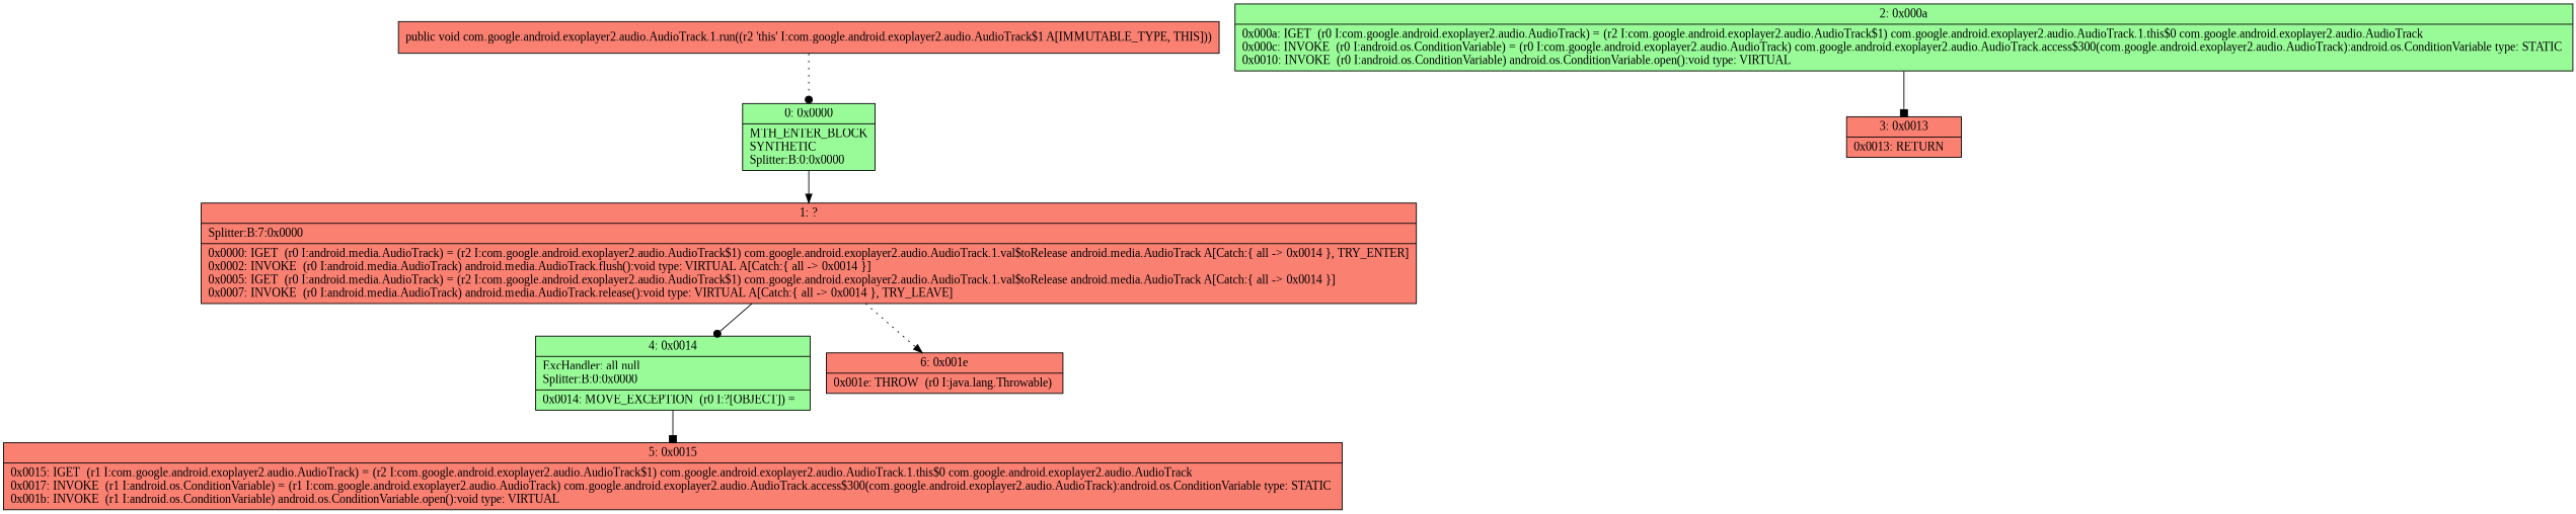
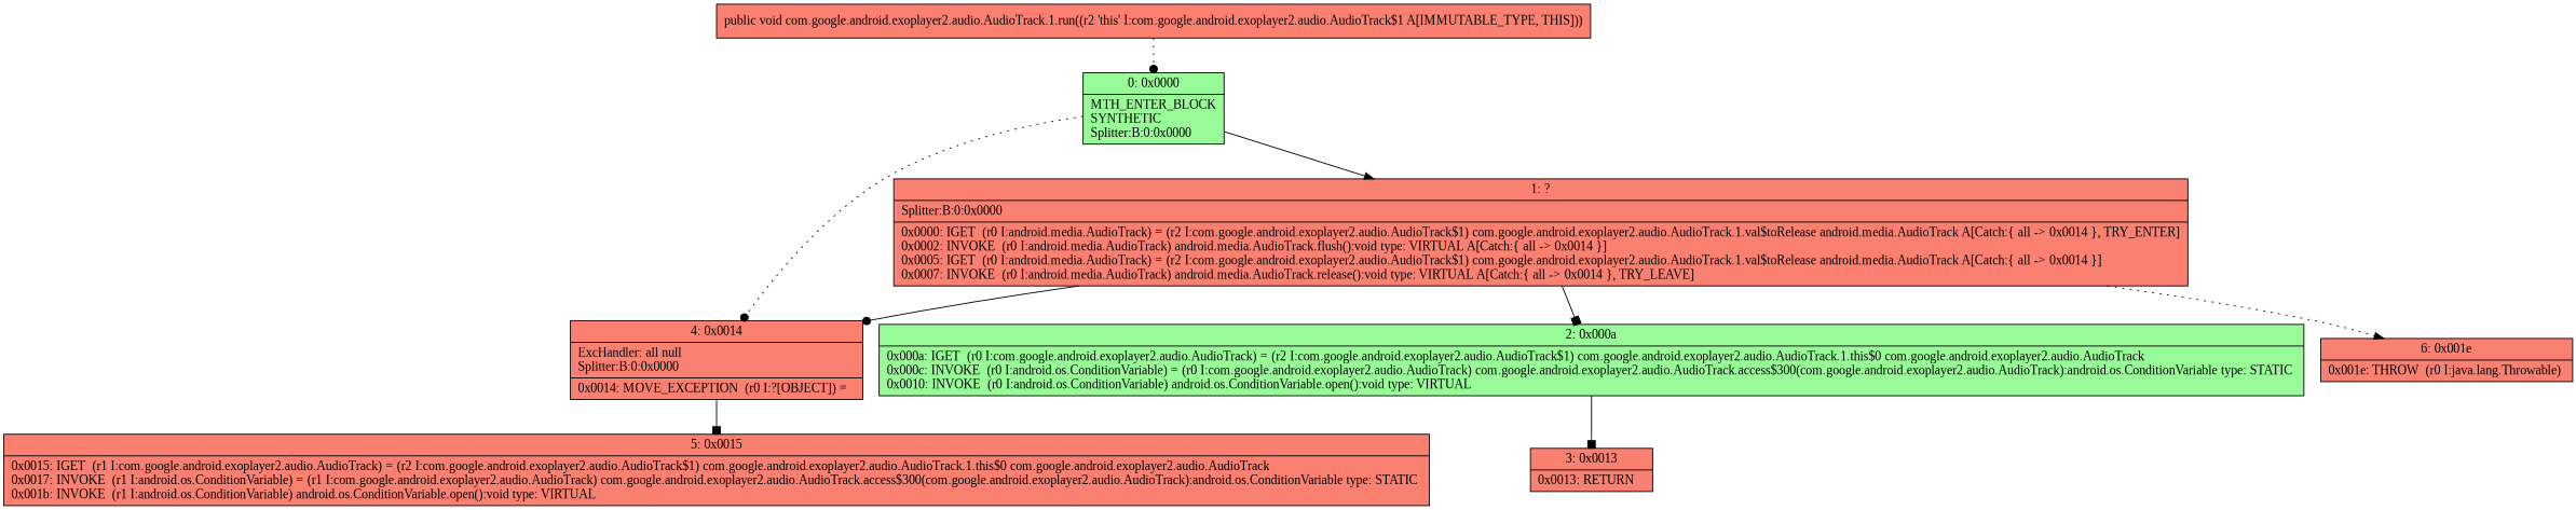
  digraph {
    fontname="Liberation Serif"
    node [fillcolor=salmon fontname="Liberation Serif" shape=record style=filled]
    edge [arrowhead=dot fontname="Liberation Serif" style=solid]
    n1 [fillcolor=palegreen label="{0\:\ 0x0000|MTH_ENTER_BLOCK\lSYNTHETIC\lSplitter:B:0:0x0000\l}"]
-   n2 [label="{1\:\ ?|Splitter:B:7:0x0000\l|0x0000: IGET  (r0 I:android.media.AudioTrack) = (r2 I:com.google.android.exoplayer2.audio.AudioTrack$1) com.google.android.exoplayer2.audio.AudioTrack.1.val$toRelease android.media.AudioTrack A[Catch:\{ all \-\> 0x0014 \}, TRY_ENTER]\l0x0002: INVOKE  (r0 I:android.media.AudioTrack) android.media.AudioTrack.flush():void type: VIRTUAL A[Catch:\{ all \-\> 0x0014 \}]\l0x0005: IGET  (r0 I:android.media.AudioTrack) = (r2 I:com.google.android.exoplayer2.audio.AudioTrack$1) com.google.android.exoplayer2.audio.AudioTrack.1.val$toRelease android.media.AudioTrack A[Catch:\{ all \-\> 0x0014 \}]\l0x0007: INVOKE  (r0 I:android.media.AudioTrack) android.media.AudioTrack.release():void type: VIRTUAL A[Catch:\{ all \-\> 0x0014 \}, TRY_LEAVE]\l}"]
-   n3 [fillcolor=palegreen label="{4\:\ 0x0014|ExcHandler: all null\lSplitter:B:0:0x0000\l|0x0014: MOVE_EXCEPTION  (r0 I:?[OBJECT]) =  \l}"]
+   n2 [label="{1\:\ ?|Splitter:B:0:0x0000\l|0x0000: IGET  (r0 I:android.media.AudioTrack) = (r2 I:com.google.android.exoplayer2.audio.AudioTrack$1) com.google.android.exoplayer2.audio.AudioTrack.1.val$toRelease android.media.AudioTrack A[Catch:\{ all \-\> 0x0014 \}, TRY_ENTER]\l0x0002: INVOKE  (r0 I:android.media.AudioTrack) android.media.AudioTrack.flush():void type: VIRTUAL A[Catch:\{ all \-\> 0x0014 \}]\l0x0005: IGET  (r0 I:android.media.AudioTrack) = (r2 I:com.google.android.exoplayer2.audio.AudioTrack$1) com.google.android.exoplayer2.audio.AudioTrack.1.val$toRelease android.media.AudioTrack A[Catch:\{ all \-\> 0x0014 \}]\l0x0007: INVOKE  (r0 I:android.media.AudioTrack) android.media.AudioTrack.release():void type: VIRTUAL A[Catch:\{ all \-\> 0x0014 \}, TRY_LEAVE]\l}"]
+   n3 [label="{4\:\ 0x0014|ExcHandler: all null\lSplitter:B:0:0x0000\l|0x0014: MOVE_EXCEPTION  (r0 I:?[OBJECT]) =  \l}"]
    n4 [fillcolor=palegreen label="{2\:\ 0x000a|0x000a: IGET  (r0 I:com.google.android.exoplayer2.audio.AudioTrack) = (r2 I:com.google.android.exoplayer2.audio.AudioTrack$1) com.google.android.exoplayer2.audio.AudioTrack.1.this$0 com.google.android.exoplayer2.audio.AudioTrack \l0x000c: INVOKE  (r0 I:android.os.ConditionVariable) = (r0 I:com.google.android.exoplayer2.audio.AudioTrack) com.google.android.exoplayer2.audio.AudioTrack.access$300(com.google.android.exoplayer2.audio.AudioTrack):android.os.ConditionVariable type: STATIC \l0x0010: INVOKE  (r0 I:android.os.ConditionVariable) android.os.ConditionVariable.open():void type: VIRTUAL \l}"]
    n5 [label="{6\:\ 0x001e|0x001e: THROW  (r0 I:java.lang.Throwable) \l}"]
    n6 [label="{5\:\ 0x0015|0x0015: IGET  (r1 I:com.google.android.exoplayer2.audio.AudioTrack) = (r2 I:com.google.android.exoplayer2.audio.AudioTrack$1) com.google.android.exoplayer2.audio.AudioTrack.1.this$0 com.google.android.exoplayer2.audio.AudioTrack \l0x0017: INVOKE  (r1 I:android.os.ConditionVariable) = (r1 I:com.google.android.exoplayer2.audio.AudioTrack) com.google.android.exoplayer2.audio.AudioTrack.access$300(com.google.android.exoplayer2.audio.AudioTrack):android.os.ConditionVariable type: STATIC \l0x001b: INVOKE  (r1 I:android.os.ConditionVariable) android.os.ConditionVariable.open():void type: VIRTUAL \l}"]
    n7 [label="{3\:\ 0x0013|0x0013: RETURN   \l}"]
    n8 [label="{public void com.google.android.exoplayer2.audio.AudioTrack.1.run((r2 'this' I:com.google.android.exoplayer2.audio.AudioTrack$1 A[IMMUTABLE_TYPE, THIS])) }"]
    n1 -> n2 [arrowhead=normal]
+   n1 -> n3 [style=dotted]
    n2 -> n3
+   n2 -> n4 [arrowhead=box]
    n2 -> n5 [arrowhead=normal style=dotted]
    n3 -> n6 [arrowhead=box]
    n4 -> n7 [arrowhead=box]
    n8 -> n1 [style=dotted]
  }
